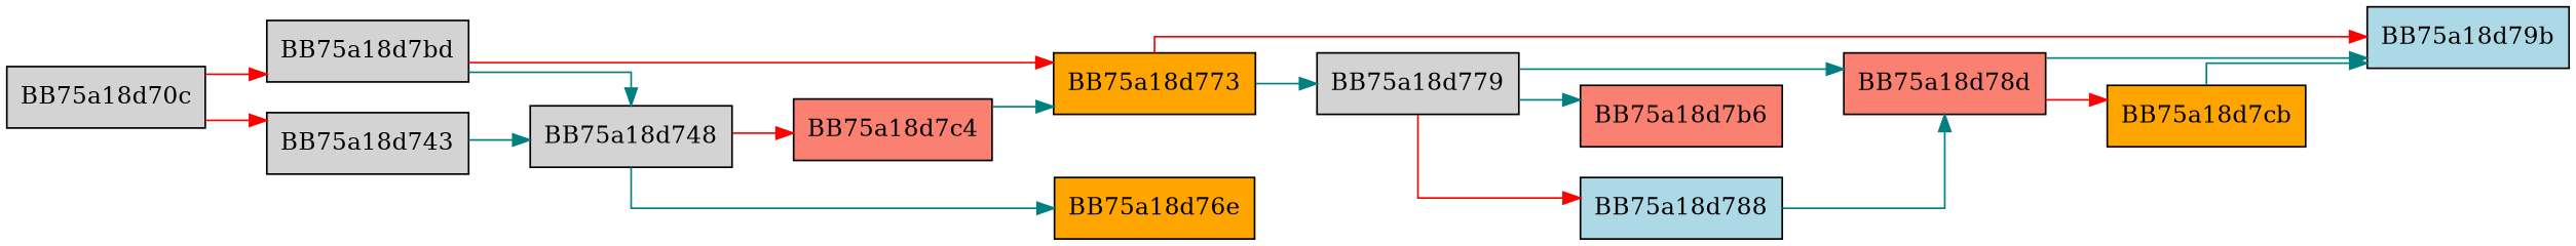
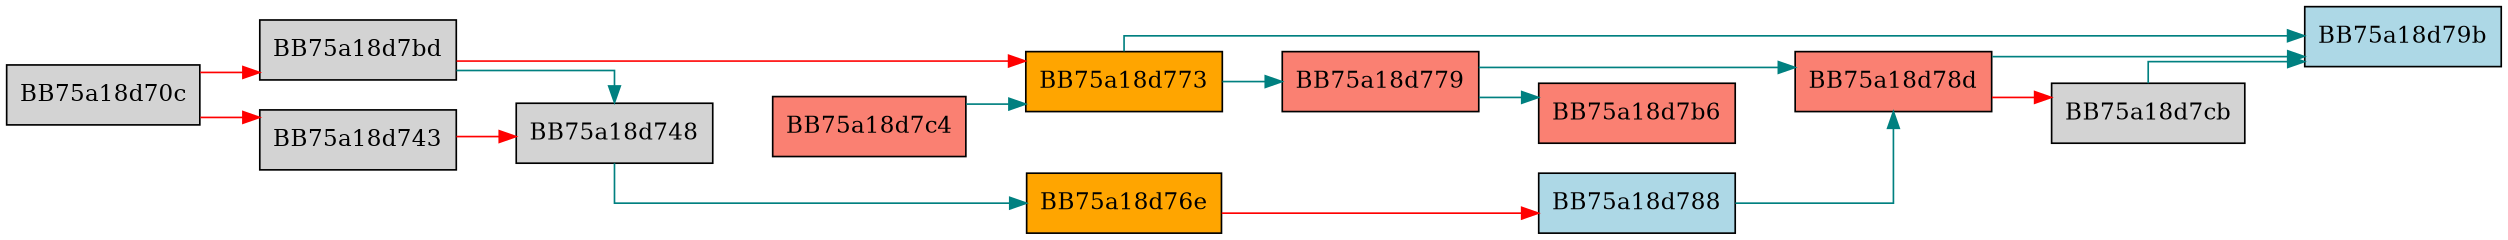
  digraph {
    rankdir=LR
    splines=ortho
    node [fillcolor=lightgrey shape=box style=filled]
    edge [color=teal]
    BB75a18d70c
    BB75a18d7bd
    BB75a18d743
    BB75a18d748
    BB75a18d773 [fillcolor=orange]
    BB75a18d7c4 [fillcolor=salmon]
    BB75a18d76e [fillcolor=orange]
    BB75a18d79b [fillcolor=lightblue]
-   BB75a18d779
+   BB75a18d779 [fillcolor=salmon]
    BB75a18d7b6 [fillcolor=salmon]
    BB75a18d788 [fillcolor=lightblue]
    BB75a18d78d [fillcolor=salmon]
-   BB75a18d7cb [fillcolor=orange]
+   BB75a18d7cb
    BB75a18d70c -> BB75a18d7bd [color=red]
    BB75a18d70c -> BB75a18d743 [color=red]
    BB75a18d7bd -> BB75a18d748
    BB75a18d7bd -> BB75a18d773 [color=red]
-   BB75a18d743 -> BB75a18d748
-   BB75a18d748 -> BB75a18d7c4 [color=red]
+   BB75a18d743 -> BB75a18d748 [color=red]
    BB75a18d748 -> BB75a18d76e
-   BB75a18d773 -> BB75a18d79b [color=red]
+   BB75a18d773 -> BB75a18d79b
    BB75a18d773 -> BB75a18d779
    BB75a18d7c4 -> BB75a18d773
    BB75a18d779 -> BB75a18d7b6
-   BB75a18d779 -> BB75a18d788 [color=red]
+   BB75a18d76e -> BB75a18d788 [color=red]
    BB75a18d779 -> BB75a18d78d
    BB75a18d788 -> BB75a18d78d
    BB75a18d78d -> BB75a18d79b
    BB75a18d78d -> BB75a18d7cb [color=red]
    BB75a18d7cb -> BB75a18d79b
  }
